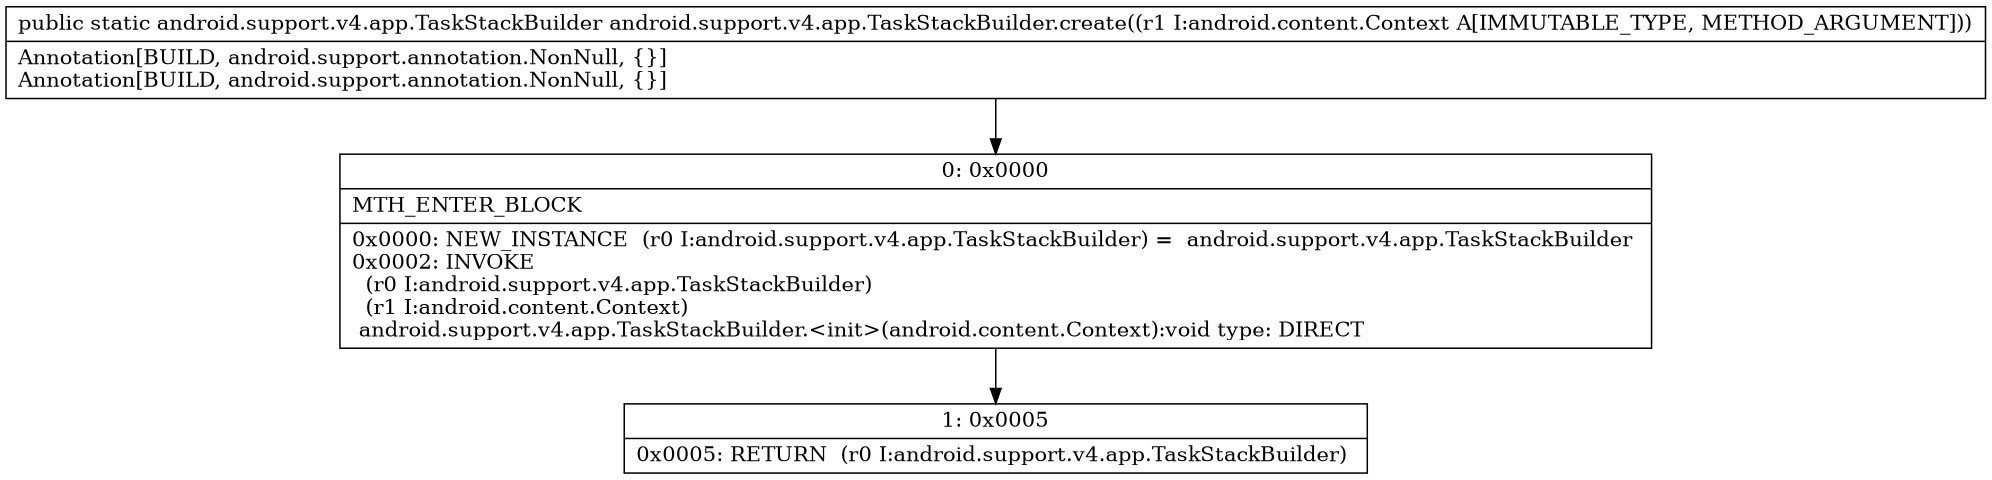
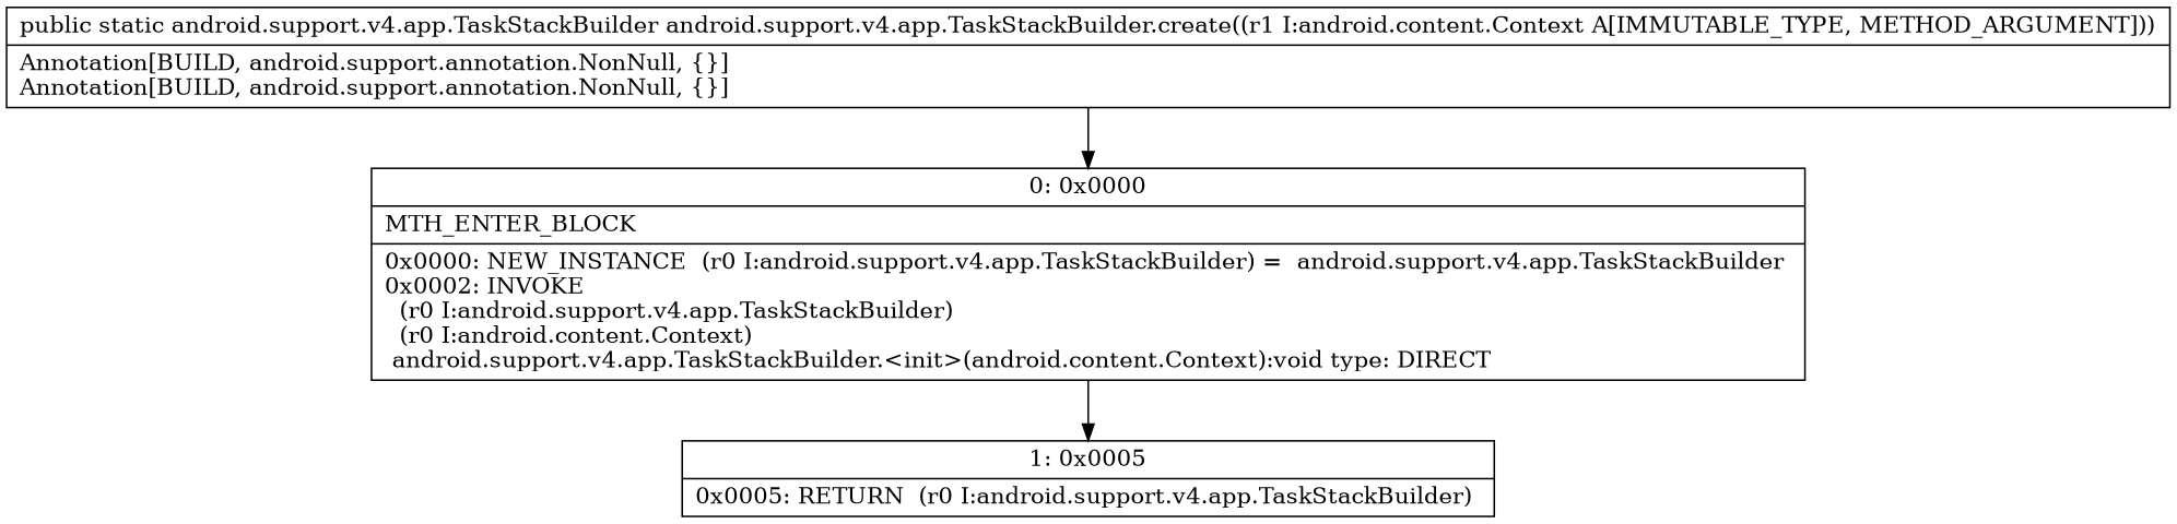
  digraph {
    node [shape=record]
-   n1 [label="{0\:\ 0x0000|MTH_ENTER_BLOCK\l|0x0000: NEW_INSTANCE  (r0 I:android.support.v4.app.TaskStackBuilder) =  android.support.v4.app.TaskStackBuilder \l0x0002: INVOKE  \l  (r0 I:android.support.v4.app.TaskStackBuilder)\l  (r1 I:android.content.Context)\l android.support.v4.app.TaskStackBuilder.\<init\>(android.content.Context):void type: DIRECT \l}"]
+   n1 [label="{0\:\ 0x0000|MTH_ENTER_BLOCK\l|0x0000: NEW_INSTANCE  (r0 I:android.support.v4.app.TaskStackBuilder) =  android.support.v4.app.TaskStackBuilder \l0x0002: INVOKE  \l  (r0 I:android.support.v4.app.TaskStackBuilder)\l  (r0 I:android.content.Context)\l android.support.v4.app.TaskStackBuilder.\<init\>(android.content.Context):void type: DIRECT \l}"]
    n2 [label="{1\:\ 0x0005|0x0005: RETURN  (r0 I:android.support.v4.app.TaskStackBuilder) \l}"]
    n3 [label="{public static android.support.v4.app.TaskStackBuilder android.support.v4.app.TaskStackBuilder.create((r1 I:android.content.Context A[IMMUTABLE_TYPE, METHOD_ARGUMENT]))  | Annotation[BUILD, android.support.annotation.NonNull, \{\}]\lAnnotation[BUILD, android.support.annotation.NonNull, \{\}]\l}"]
    n1 -> n2
    n3 -> n1
  }
